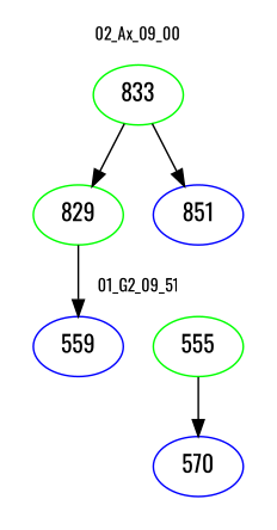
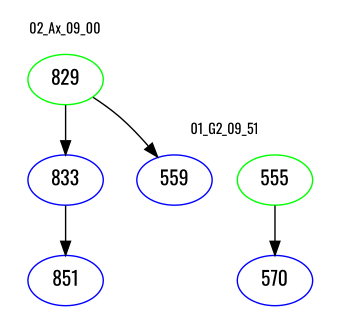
  digraph {
    fontname=Oswald
    node [color=blue fontname=Oswald]
    edge [color=black fontname=Oswald]
    n1 [color=green label=829]
-   n2 [color=green label=833]
+   n2 [label=833]
    n3 [label=851]
    n4 [color=green label=555]
    n5 [label=570]
    n6 [label=559]
    subgraph cluster_1 {
      color=white
      fontsize=10
      label="02_Ax_09_00"
      n1
      n2
      n3
    }
    subgraph cluster_2 {
      color=white
      fontsize=10
      label="01_G2_09_51"
      n4
      n5
      n6
    }
-   n2 -> n1
+   n1 -> n2
    n1 -> n6
    n2 -> n3
    n4 -> n5
  }
